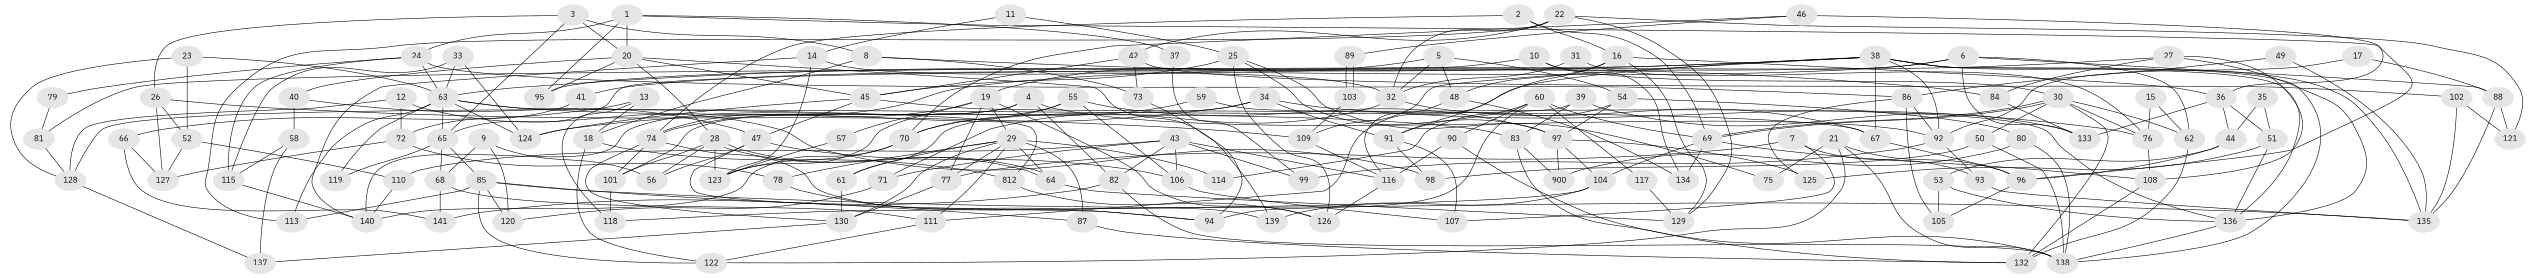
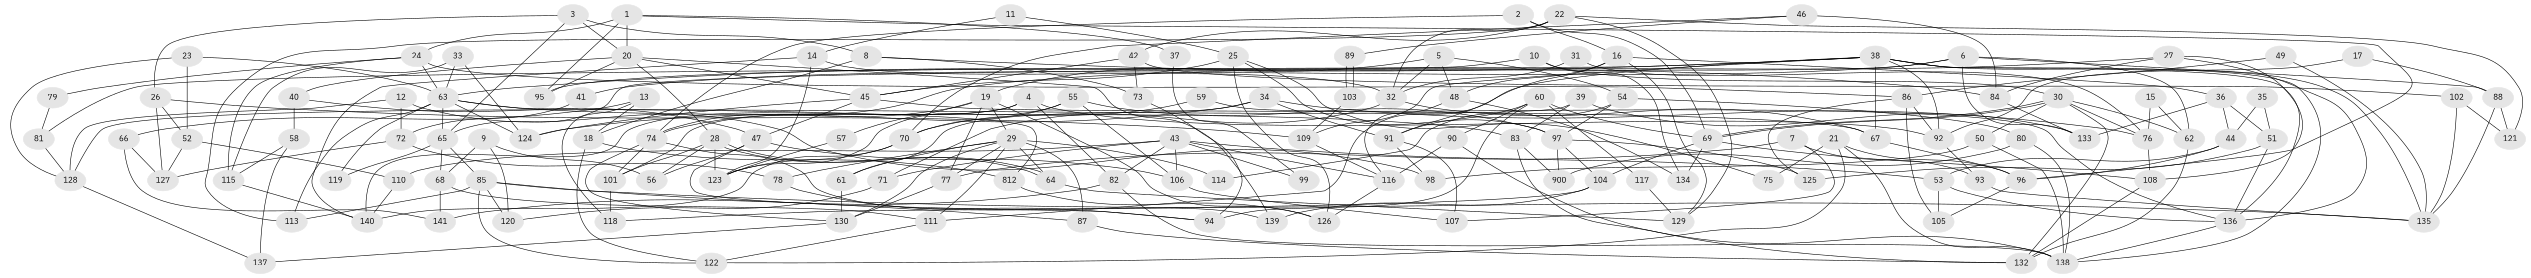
  graph {
    fontname="IBM Plex Sans"
    node [color=gray90 fontname="IBM Plex Sans" style=filled]
    edge [fontname="IBM Plex Sans"]
    1
    20
    24
    37
    95
    96
    28
    40
    45
    139
    63
    79
    86
    115
    99
    105
    2
    16
    69
    74
    48
    36
    91
    129
    134
    108
    104
    101
    130
    3
    8
    26
    65
    18
    73
    84
    52
    109
    127
    68
    119
    85
    4
    82
    92
    140
    138
    141
    93
    118
    5
    19
    32
    54
    77
    29
    57
    126
    67
    71
    116
    97
    114
    80
    6
    41
    62
    88
    133
    72
    132
    121
    135
    7
    107
    n76 [label=812]
    122
    94
    9
    56
    120
    111
    10
    30
    76
    50
    11
    14
    25
    123
    75
    12
    98
    128
    78
    137
    13
    66
    15
    44
    51
    17
    64
    61
    87
    47
    58
    124
    21
    22
    42
    113
    102
    23
    110
    83
    81
    125
    n119 [label=900]
    27
    136
    31
    33
    34
    35
    53
    38
    39
    106
    43
    46
    70
    89
    103
    49
    55
    59
    60
    90
    117
    1 -- 20
    1 -- 24
    1 -- 37
    1 -- 95
    1 -- 96
    20 -- 95
    20 -- 28
    20 -- 40
    20 -- 45
    20 -- 139
    24 -- 63
    24 -- 79
    24 -- 86
    24 -- 115
    37 -- 99
    96 -- 105
    28 -- 101
    28 -- 56
    28 -- 123
    28 -- 64
    28 -- 64
    40 -- 47
    40 -- 58
    45 -- 67
    45 -- 47
    45 -- 124
    63 -- 65
    63 -- 119
    63 -- n76
    63 -- 124
    63 -- 113
    63 -- 83
    79 -- 81
    86 -- 105
    86 -- 92
    86 -- 125
    115 -- 140
    2 -- 16
    2 -- 69
    2 -- 74
    16 -- 48
    16 -- 36
    16 -- 91
    16 -- 129
    69 -- 134
    69 -- 108
    69 -- 104
    74 -- 139
    74 -- 101
    74 -- 130
    48 -- 134
    48 -- 116
    36 -- 133
    36 -- 44
    36 -- 51
    91 -- 107
    91 -- 98
    108 -- 132
    104 -- 139
    104 -- 118
    101 -- 118
    130 -- 137
    3 -- 20
    3 -- 8
    3 -- 26
    3 -- 65
    8 -- 18
    8 -- 73
    8 -- 84
    26 -- 52
    26 -- 109
    26 -- 127
    65 -- 68
    65 -- 119
    65 -- 85
    18 -- n76
    18 -- 122
    73 -- 94
    84 -- 133
    52 -- 127
    52 -- 110
    109 -- 116
    68 -- 141
    68 -- 111
    85 -- 135
    85 -- 122
    85 -- 120
    85 -- 87
    85 -- 113
    4 -- 101
    4 -- 82
    4 -- 92
    4 -- 140
    82 -- 138
    82 -- 141
-   92 -- 99
    92 -- 93
    93 -- 135
    5 -- 48
    5 -- 19
    5 -- 32
    5 -- 54
    19 -- 74
    19 -- 77
    19 -- 29
    19 -- 57
    19 -- 126
    32 -- 67
    32 -- 71
    54 -- 97
    54 -- 114
    54 -- 80
    77 -- 130
    29 -- 130
    29 -- 77
    29 -- 114
    29 -- 111
    29 -- 78
    29 -- 64
    29 -- 61
    29 -- 87
    57 -- 123
    67 -- 96
    71 -- 120
    116 -- 126
    97 -- 104
    97 -- 125
    97 -- n119
    80 -- 138
    80 -- n119
    6 -- 95
    6 -- 41
    6 -- 62
    6 -- 88
    6 -- 133
    41 -- 72
    62 -- 132
    88 -- 121
    88 -- 135
    72 -- 127
    72 -- 78
    7 -- 93
    7 -- 77
    7 -- 107
    n76 -- 126
    9 -- 68
    9 -- 56
    9 -- 120
    111 -- 122
    10 -- 134
    10 -- 65
    10 -- 30
    30 -- 69
    30 -- 69
    30 -- 62
    30 -- 132
    30 -- 76
    30 -- 50
    76 -- 108
    50 -- 138
    50 -- 98
    11 -- 14
    11 -- 25
    14 -- 140
    14 -- 32
    14 -- 123
    25 -- 45
    25 -- 126
    25 -- 97
    25 -- 75
    12 -- 72
    12 -- 98
    12 -- 128
    128 -- 137
    78 -- 94
    13 -- 18
    13 -- 118
    13 -- 66
    66 -- 127
    66 -- 141
    15 -- 62
    15 -- 76
    44 -- 96
    44 -- 53
    51 -- 125
    51 -- 136
    17 -- 92
    17 -- 88
    64 -- 129
    61 -- 130
    87 -- 132
    47 -- 94
    47 -- 56
    47 -- 106
    58 -- 115
    58 -- 137
    21 -- 96
    21 -- 138
    21 -- 122
    21 -- 75
    22 -- 129
    22 -- 32
    22 -- 121
    22 -- 42
    22 -- 113
    42 -- 45
    42 -- 73
    42 -- 102
    102 -- 121
    102 -- 135
    23 -- 63
    23 -- 52
    23 -- 128
    110 -- 140
    83 -- 132
    83 -- n119
    81 -- 128
    27 -- 74
    27 -- 108
    27 -- 84
    27 -- 136
    136 -- 138
    31 -- 32
    31 -- 76
    33 -- 63
    33 -- 115
    33 -- 124
    34 -- 91
    34 -- 76
    34 -- 61
    34 -- 124
    35 -- 44
    35 -- 51
    53 -- 105
    53 -- 136
    38 -- 63
    38 -- 109
    38 -- 92
    38 -- 138
    38 -- 67
    38 -- 135
    38 -- 111
    38 -- 81
    38 -- 136
    39 -- 133
    39 -- 128
    39 -- 83
    106 -- 107
    43 -- 99
    43 -- 82
    43 -- 71
    43 -- 116
    43 -- 110
+   43 -- 53
    43 -- 106
-   46 -- 36
+   46 -- 84
    46 -- 70
    46 -- 89
    70 -- 140
    70 -- 123
    89 -- 103
    89 -- 103
    103 -- 109
    49 -- 86
    49 -- 135
    55 -- 97
    55 -- 123
    55 -- 106
    55 -- 70
    59 -- 136
    59 -- 70
    60 -- 69
    60 -- 91
    60 -- 94
    60 -- 90
    60 -- 117
    90 -- 138
    90 -- 116
    117 -- 129
  }
